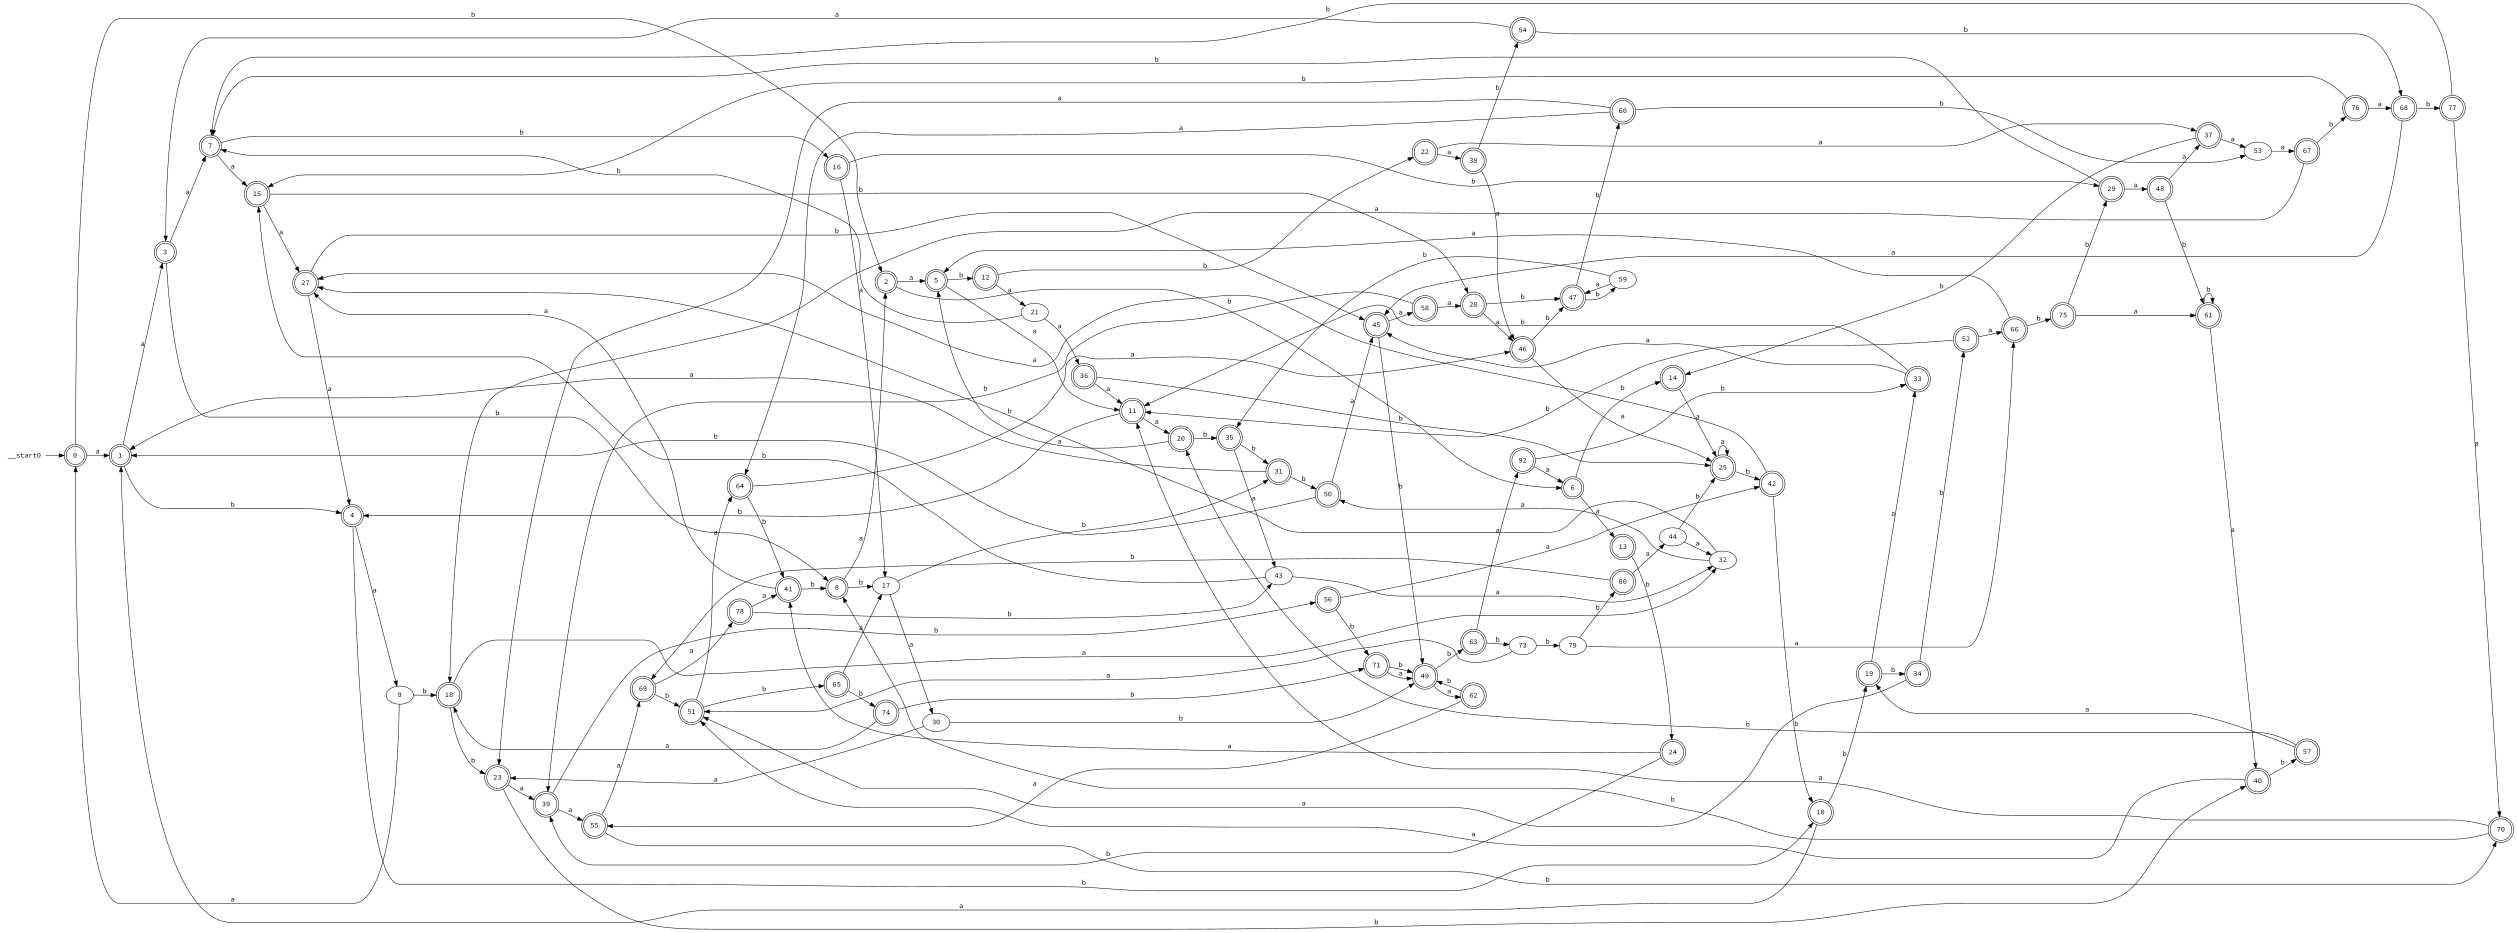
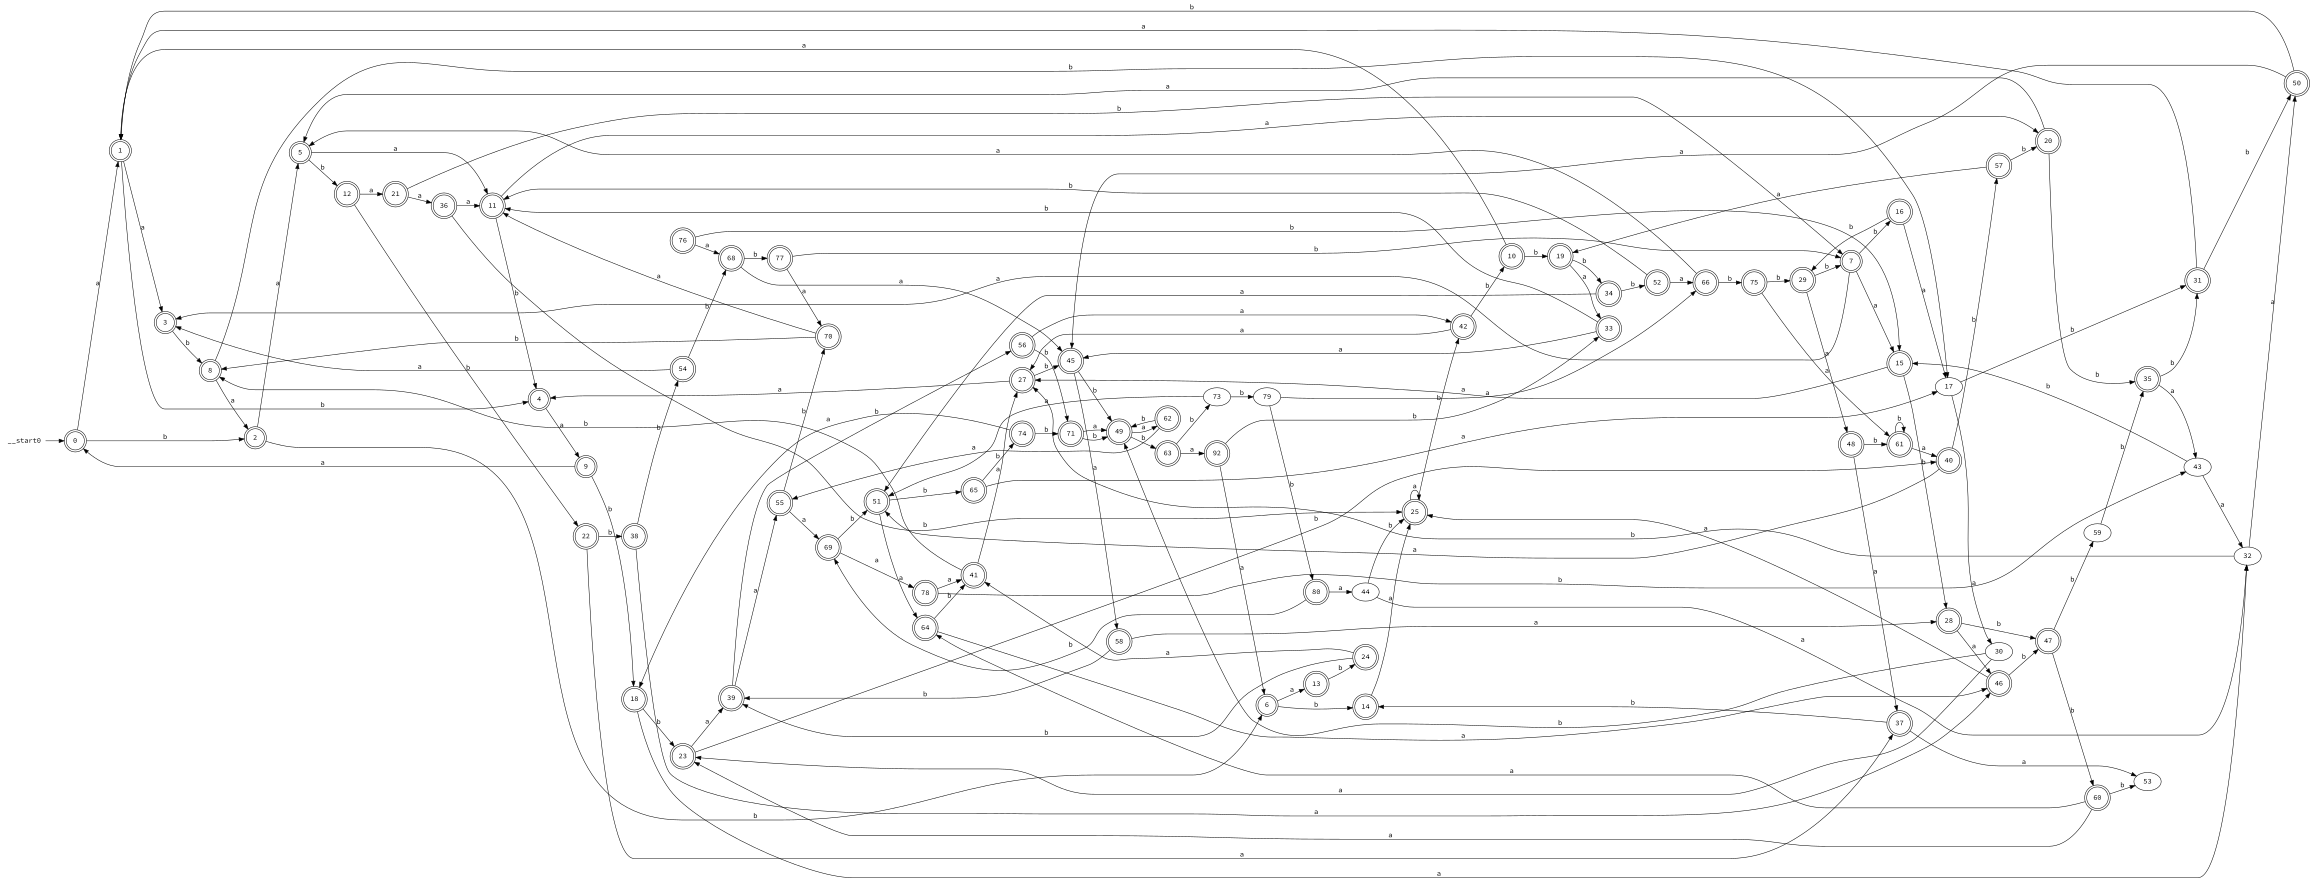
  digraph {
    fontname="Source Code Pro"
    rankdir=LR
    node [fontname="Source Code Pro" shape=doublecircle]
    edge [fontname="Source Code Pro"]
    __start0 [shape=none]
    0
    1
    2
    3
    4
    5
    6
    7
    8
-   9 [shape=ellipse]
+   9
    10
    11
    12
    13
    14
    15
    16
    17 [shape=ellipse]
    18
    19
    20
-   21 [shape=ellipse]
+   21
    22
    24
    25
    27
    28
    29
    30 [shape=""]
    31
    23
    32 [shape=ellipse]
    33
    34
    35
    36
    37
    38
    39
    40
    41
    42
    45
    46
    47
    48
    49
    50
    51
    52
    43 [shape=""]
    53 [shape=ellipse]
    54
    55
    56
    57
    44 [shape=""]
    58
    59 [shape=""]
    60
    61
    62
    63
    64
    65
    66
-   67
    68
    69
    70
    71
    n73 [label=92]
    73 [shape=""]
    74
    75
    76
    77
    78
    79 [shape=""]
    80
    __start0 -> 0
    0 -> 1 [label=a]
    0 -> 2 [label=b]
    1 -> 3 [label=a]
    1 -> 4 [label=b]
    2 -> 5 [label=a]
    2 -> 6 [label=b]
-   3 -> 7 [label=a]
+   7 -> 3 [label=a]
    3 -> 8 [label=b]
    4 -> 9 [label=a]
-   4 -> 10 [label=b]
    5 -> 11 [label=a]
    5 -> 12 [label=b]
    6 -> 13 [label=a]
    6 -> 14 [label=b]
    7 -> 15 [label=a]
    7 -> 16 [label=b]
    8 -> 2 [label=a]
    8 -> 17 [label=b]
    9 -> 0 [label=a]
    9 -> 18 [label=b]
    10 -> 1 [label=a]
    10 -> 19 [label=b]
    11 -> 4 [label=b]
    11 -> 20 [label=a]
    12 -> 21 [label=a]
    12 -> 22 [label=b]
    13 -> 24 [label=b]
    14 -> 25 [label=a]
    15 -> 27 [label=a]
    15 -> 28 [label=b]
    16 -> 17 [label=a]
    16 -> 29 [label=b]
    17 -> 30 [label=a]
    17 -> 31 [label=b]
    18 -> 23 [label=b]
    18 -> 32 [label=a]
    19 -> 33 [label=a]
    19 -> 34 [label=b]
    20 -> 5 [label=a]
    20 -> 35 [label=b]
    21 -> 7 [label=b]
    21 -> 36 [label=a]
    22 -> 37 [label=a]
-   22 -> 38 [label=a]
+   22 -> 38 [label=b]
    24 -> 39 [label=b]
    24 -> 41 [label=a]
    25 -> 25 [label=a]
    25 -> 42 [label=b]
    27 -> 4 [label=a]
    27 -> 45 [label=b]
    28 -> 46 [label=a]
    28 -> 47 [label=b]
    29 -> 7 [label=b]
    29 -> 48 [label=a]
    30 -> 23 [label=a]
    30 -> 49 [label=b]
    31 -> 1 [label=a]
    31 -> 50 [label=b]
    23 -> 39 [label=a]
    23 -> 40 [label=b]
    32 -> 27 [label=b]
    32 -> 50 [label=a]
    33 -> 11 [label=b]
    33 -> 45 [label=a]
    34 -> 51 [label=a]
    34 -> 52 [label=b]
    35 -> 31 [label=b]
    35 -> 43 [label=a]
    36 -> 11 [label=a]
    36 -> 25 [label=b]
    37 -> 14 [label=b]
    37 -> 53 [label=a]
    38 -> 46 [label=a]
    38 -> 54 [label=b]
    39 -> 55 [label=a]
    39 -> 56 [label=b]
    40 -> 51 [label=a]
    40 -> 57 [label=b]
    41 -> 8 [label=b]
    41 -> 27 [label=a]
    42 -> 10 [label=b]
    42 -> 27 [label=a]
    45 -> 49 [label=b]
    45 -> 58 [label=a]
    46 -> 25 [label=a]
    46 -> 47 [label=b]
    47 -> 59 [label=b]
    47 -> 60 [label=b]
    48 -> 37 [label=a]
    48 -> 61 [label=b]
    49 -> 62 [label=a]
    49 -> 63 [label=b]
    50 -> 1 [label=b]
    50 -> 45 [label=a]
    51 -> 64 [label=a]
    51 -> 65 [label=b]
    52 -> 11 [label=b]
    52 -> 66 [label=a]
    43 -> 15 [label=b]
    43 -> 32 [label=a]
-   53 -> 67 [label=a]
    54 -> 3 [label=a]
    54 -> 68 [label=b]
    55 -> 69 [label=a]
    55 -> 70 [label=b]
    56 -> 42 [label=a]
    56 -> 71 [label=b]
    57 -> 19 [label=a]
    57 -> 20 [label=b]
    44 -> 25 [label=b]
    44 -> 32 [label=a]
    58 -> 28 [label=a]
    58 -> 39 [label=b]
    59 -> 35 [label=b]
-   59 -> 47 [label=a]
    60 -> 23 [label=a]
    60 -> 53 [label=b]
    60 -> 64 [label=a]
    61 -> 40 [label=a]
    61 -> 61 [label=b]
    62 -> 49 [label=b]
    62 -> 55 [label=a]
    63 -> n73 [label=a]
    63 -> 73 [label=b]
    64 -> 41 [label=b]
    64 -> 46 [label=a]
    65 -> 17 [label=a]
    65 -> 74 [label=b]
    66 -> 5 [label=a]
    66 -> 75 [label=b]
-   67 -> 18 [label=a]
-   67 -> 76 [label=b]
    68 -> 45 [label=a]
    68 -> 77 [label=b]
    69 -> 51 [label=b]
    69 -> 78 [label=a]
    70 -> 8 [label=b]
    70 -> 11 [label=a]
    71 -> 49 [label=a]
    71 -> 49 [label=b]
    n73 -> 6 [label=a]
    n73 -> 33 [label=b]
    73 -> 51 [label=a]
    73 -> 79 [label=b]
    74 -> 18 [label=a]
    74 -> 71 [label=b]
    75 -> 29 [label=b]
    75 -> 61 [label=a]
    76 -> 15 [label=b]
    76 -> 68 [label=a]
    77 -> 7 [label=b]
    77 -> 70 [label=a]
    78 -> 41 [label=a]
    78 -> 43 [label=b]
    79 -> 66 [label=a]
    79 -> 80 [label=b]
    80 -> 44 [label=a]
    80 -> 69 [label=b]
  }
